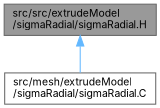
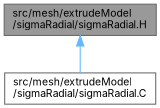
  digraph {
    fontname=Inter
    node [fontname=Inter fontsize=10 shape=box style=filled]
-   n1 [color=gray40 fillcolor=grey60 fontcolor=black height=0.2 label="src/src/extrudeModel\l/sigmaRadial/sigmaRadial.H" width=0.4]
+   n1 [color=gray40 fillcolor=grey60 fontcolor=black height=0.2 label="src/mesh/extrudeModel\l/sigmaRadial/sigmaRadial.H" width=0.4]
    n2 [color=grey40 fillcolor=white height=0.2 label="src/mesh/extrudeModel\l/sigmaRadial/sigmaRadial.C" width=0.4]
    n1 -> n2 [color=steelblue1 dir=back fontname=Inter fontsize=10 labelfontname=Helvetica labelfontsize=10 style=solid]
  }
